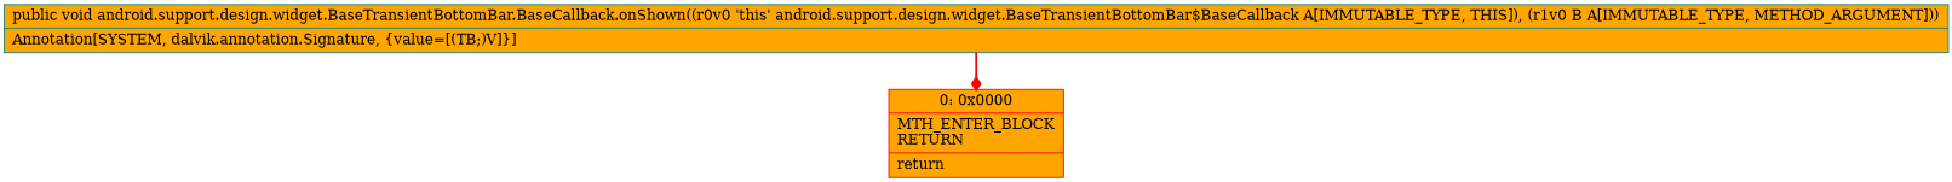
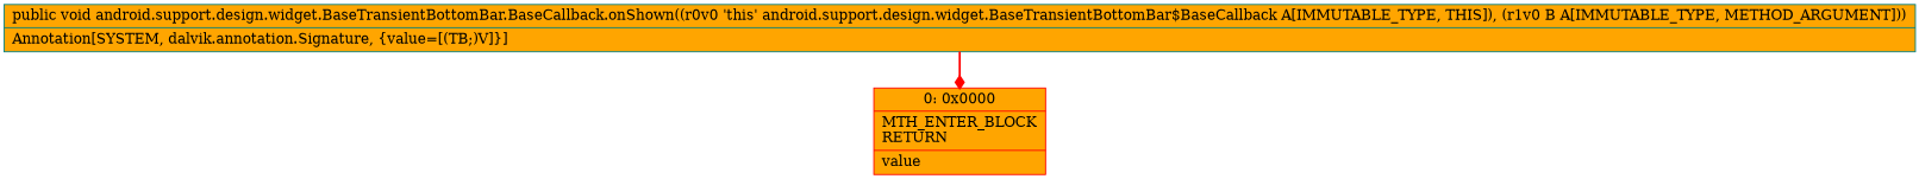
  digraph {
    node [shape=record style=filled fillcolor=orange]
-   n1 [label="{0\:\ 0x0000|MTH_ENTER_BLOCK\lRETURN\l|return\l}" color=red]
+   n1 [label="{0\:\ 0x0000|MTH_ENTER_BLOCK\lRETURN\l|value\l}" color=red]
    n2 [label="{public void android.support.design.widget.BaseTransientBottomBar.BaseCallback.onShown((r0v0 'this' android.support.design.widget.BaseTransientBottomBar$BaseCallback A[IMMUTABLE_TYPE, THIS]), (r1v0 B A[IMMUTABLE_TYPE, METHOD_ARGUMENT]))  | Annotation[SYSTEM, dalvik.annotation.Signature, \{value=[(TB;)V]\}]\l}" color=teal]
    n2 -> n1 [color=red style=bold arrowhead=diamond]
  }
